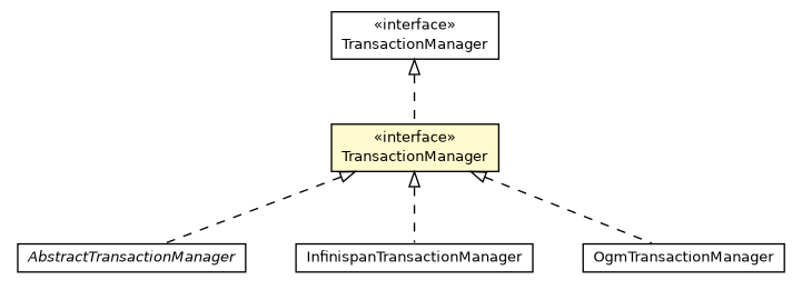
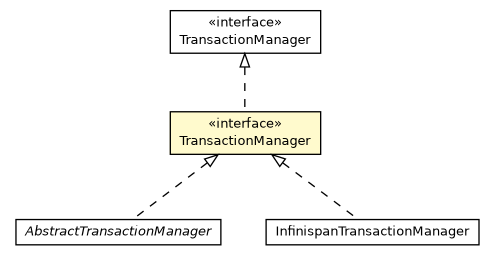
  digraph {
    nodesep=0.25
    ranksep=0.5
    node [fontcolor=black fontname=Helvetica fontsize=10.0 shape=plaintext]
    edge [arrowtail=empty dir=back fontname=Helvetica fontsize=10 headport=p labelfontname=Helvetica labelfontsize=10 style=dashed tailport=p]
    n1 [label=<<table title="pt.ist.fenixframework.core.AbstractTransactionManager" border="0" cellborder="1" cellspacing="0" cellpadding="2" port="p" href="./core/AbstractTransactionManager.html"> 		<tr><td><table border="0" cellspacing="0" cellpadding="1"> <tr><td align="center" balign="center"><font face="Helvetica-Oblique"> AbstractTransactionManager </font></td></tr> 		</table></td></tr> 		</table>>]
    n2 [label=<<table title="pt.ist.fenixframework.TransactionManager" border="0" cellborder="1" cellspacing="0" cellpadding="2" port="p" bgcolor="lemonChiffon" href="./TransactionManager.html"> 		<tr><td><table border="0" cellspacing="0" cellpadding="1"> <tr><td align="center" balign="center"> &#171;interface&#187; </td></tr> <tr><td align="center" balign="center"> TransactionManager </td></tr> 		</table></td></tr> 		</table>>]
    n3 [label=<<table title="pt.ist.fenixframework.backend.infinispan.InfinispanTransactionManager" border="0" cellborder="1" cellspacing="0" cellpadding="2" port="p" href="./backend/infinispan/InfinispanTransactionManager.html"> 		<tr><td><table border="0" cellspacing="0" cellpadding="1"> <tr><td align="center" balign="center"> InfinispanTransactionManager </td></tr> 		</table></td></tr> 		</table>>]
-   n4 [label=<<table title="pt.ist.fenixframework.backend.ogm.OgmTransactionManager" border="0" cellborder="1" cellspacing="0" cellpadding="2" port="p" href="./backend/ogm/OgmTransactionManager.html"> 		<tr><td><table border="0" cellspacing="0" cellpadding="1"> <tr><td align="center" balign="center"> OgmTransactionManager </td></tr> 		</table></td></tr> 		</table>>]
    n5 [label=<<table title="javax.transaction.TransactionManager" border="0" cellborder="1" cellspacing="0" cellpadding="2" port="p" href="http://java.sun.com/j2se/1.4.2/docs/api/javax/transaction/TransactionManager.html"> 		<tr><td><table border="0" cellspacing="0" cellpadding="1"> <tr><td align="center" balign="center"> &#171;interface&#187; </td></tr> <tr><td align="center" balign="center"> TransactionManager </td></tr> 		</table></td></tr> 		</table>>]
    n2 -> n1
    n2 -> n3
-   n2 -> n4
    n5 -> n2
  }
